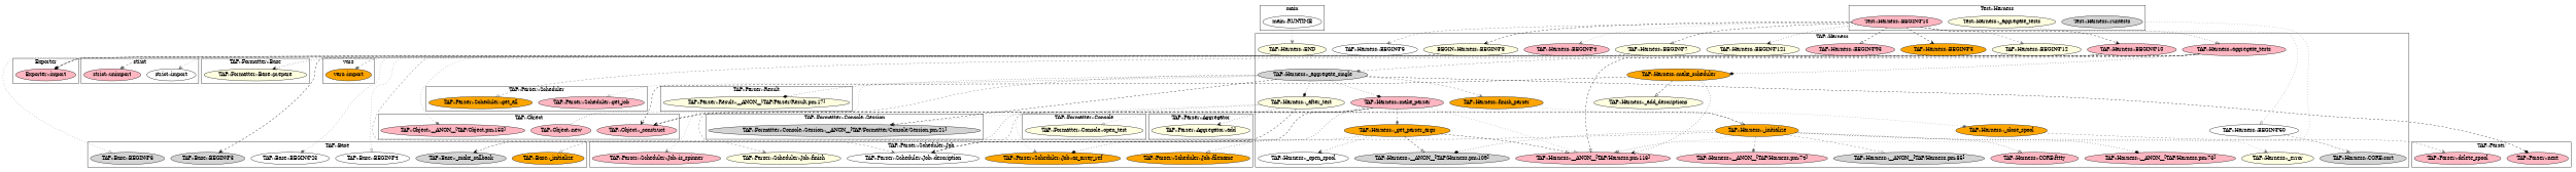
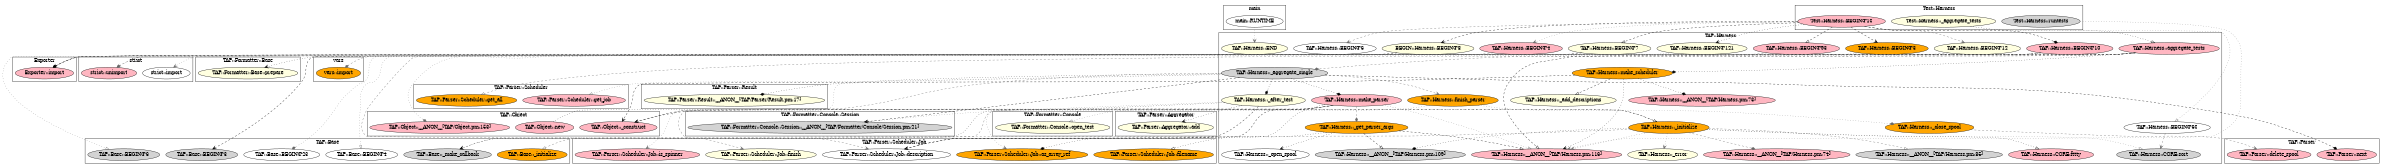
  digraph {
    node [fillcolor=lightpink style=filled]
    edge [arrowhead=vee color=gray40 style=dotted]
    "vars::import" [fillcolor=orange]
    "TAP::Parser::Scheduler::get_job"
    "TAP::Parser::Scheduler::get_all" [fillcolor=orange]
    "strict::import" [fillcolor=white]
    "strict::unimport"
    "TAP::Formatter::Console::open_test" [fillcolor=lightyellow]
    "TAP::Object::_construct"
    "TAP::Object::new"
    "TAP::Object::__ANON__[TAP/Object.pm:153]"
    "TAP::Formatter::Console::Session::__ANON__[TAP/Formatter/Console/Session.pm:21]" [fillcolor=lightgrey]
    "Test::Harness::BEGIN@10"
    "Test::Harness::runtests" [fillcolor=lightgrey]
    "Test::Harness::_aggregate_tests" [fillcolor=lightyellow]
    "Exporter::import"
    "TAP::Parser::Aggregator::add" [fillcolor=lightyellow]
    "TAP::Formatter::Base::prepare" [fillcolor=lightyellow]
    "main::RUNTIME" [fillcolor=white]
    "TAP::Base::BEGIN@3" [fillcolor=lightgrey]
    "TAP::Base::_make_callback" [fillcolor=lightgrey]
    "TAP::Base::BEGIN@4" [fillcolor=white]
    "TAP::Base::BEGIN@23" [fillcolor=white]
    "TAP::Base::BEGIN@6" [fillcolor=lightgrey]
    "TAP::Base::_initialize" [fillcolor=orange]
    "TAP::Parser::Result::__ANON__[TAP/Parser/Result.pm:17]" [fillcolor=lightyellow]
    "TAP::Parser::Scheduler::Job::finish" [fillcolor=lightyellow]
    "TAP::Parser::Scheduler::Job::filename" [fillcolor=orange]
    "TAP::Parser::Scheduler::Job::description" [fillcolor=white]
    "TAP::Parser::Scheduler::Job::is_spinner"
    "TAP::Parser::Scheduler::Job::as_array_ref" [fillcolor=orange]
    "TAP::Parser::delete_spool"
    "TAP::Parser::next"
    "TAP::Harness::BEGIN@12" [fillcolor=lightyellow]
    "TAP::Harness::END" [fillcolor=lightyellow]
    "TAP::Harness::BEGIN@4"
    "TAP::Harness::BEGIN@60" [fillcolor=white]
    "TAP::Harness::BEGIN@3" [fillcolor=orange]
    "TAP::Harness::make_parser"
    "TAP::Harness::BEGIN@7" [fillcolor=lightyellow]
    "TAP::Harness::CORE:sort" [fillcolor=lightgrey]
    "TAP::Harness::_error" [fillcolor=lightyellow]
    n41 [fillcolor=lightyellow label="BEGIN::Harness::BEGIN@8"]
    "TAP::Harness::BEGIN@6" [fillcolor=white]
    "TAP::Harness::_initialize" [fillcolor=orange]
    "TAP::Harness::__ANON__[TAP/Harness.pm:74]"
    "TAP::Harness::_add_descriptions" [fillcolor=lightyellow]
    "TAP::Harness::__ANON__[TAP/Harness.pm:85]" [fillcolor=lightgrey]
    "TAP::Harness::_close_spool" [fillcolor=orange]
    "TAP::Harness::BEGIN@93"
    "TAP::Harness::__ANON__[TAP/Harness.pm:116]"
    "TAP::Harness::aggregate_tests"
    "TAP::Harness::__ANON__[TAP/Harness.pm:109]" [fillcolor=lightgrey]
    "TAP::Harness::BEGIN@10"
    "TAP::Harness::CORE:fttty"
    "TAP::Harness::finish_parser" [fillcolor=orange]
    "TAP::Harness::__ANON__[TAP/Harness.pm:73]"
    "TAP::Harness::make_scheduler" [fillcolor=orange]
    "TAP::Harness::_after_test" [fillcolor=lightyellow]
    "TAP::Harness::_aggregate_single" [fillcolor=lightgrey]
    "TAP::Harness::_open_spool" [fillcolor=white]
    "TAP::Harness::BEGIN@121" [fillcolor=lightyellow]
    "TAP::Harness::_get_parser_args" [fillcolor=orange]
    subgraph cluster_1 {
      label=vars
      "vars::import"
    }
    subgraph cluster_2 {
      label="TAP::Parser::Scheduler"
      "TAP::Parser::Scheduler::get_job"
      "TAP::Parser::Scheduler::get_all"
    }
    subgraph cluster_3 {
      label="strict"
      "strict::import"
      "strict::unimport"
    }
    subgraph cluster_4 {
      label="TAP::Formatter::Console"
      "TAP::Formatter::Console::open_test"
    }
    subgraph cluster_5 {
      label="TAP::Object"
      "TAP::Object::_construct"
      "TAP::Object::new"
      "TAP::Object::__ANON__[TAP/Object.pm:153]"
    }
    subgraph cluster_6 {
      label="TAP::Formatter::Console::Session"
      "TAP::Formatter::Console::Session::__ANON__[TAP/Formatter/Console/Session.pm:21]"
    }
    subgraph cluster_7 {
      label="Test::Harness"
      "Test::Harness::BEGIN@10"
      "Test::Harness::runtests"
      "Test::Harness::_aggregate_tests"
    }
    subgraph cluster_8 {
      label=Exporter
      "Exporter::import"
    }
    subgraph cluster_9 {
      label="TAP::Parser::Aggregator"
      "TAP::Parser::Aggregator::add"
    }
    subgraph cluster_10 {
      label="TAP::Formatter::Base"
      "TAP::Formatter::Base::prepare"
    }
    subgraph cluster_11 {
      label=main
      "main::RUNTIME"
    }
    subgraph cluster_12 {
      label="TAP::Base"
      "TAP::Base::BEGIN@3"
      "TAP::Base::_make_callback"
      "TAP::Base::BEGIN@4"
      "TAP::Base::BEGIN@23"
      "TAP::Base::BEGIN@6"
      "TAP::Base::_initialize"
    }
    subgraph cluster_13 {
      label="TAP::Parser::Result"
      "TAP::Parser::Result::__ANON__[TAP/Parser/Result.pm:17]"
    }
    subgraph cluster_14 {
      label="TAP::Parser::Scheduler::Job"
      "TAP::Parser::Scheduler::Job::finish"
      "TAP::Parser::Scheduler::Job::filename"
      "TAP::Parser::Scheduler::Job::description"
      "TAP::Parser::Scheduler::Job::is_spinner"
      "TAP::Parser::Scheduler::Job::as_array_ref"
    }
    subgraph cluster_15 {
      label="TAP::Parser"
      "TAP::Parser::delete_spool"
      "TAP::Parser::next"
    }
    subgraph cluster_16 {
      label="TAP::Harness"
      "TAP::Harness::BEGIN@12"
      "TAP::Harness::END"
      "TAP::Harness::BEGIN@4"
      "TAP::Harness::BEGIN@60"
      "TAP::Harness::BEGIN@3"
      "TAP::Harness::make_parser"
      "TAP::Harness::BEGIN@7"
      "TAP::Harness::CORE:sort"
      "TAP::Harness::_error"
      n41
      "TAP::Harness::BEGIN@6"
      "TAP::Harness::_initialize"
      "TAP::Harness::__ANON__[TAP/Harness.pm:74]"
      "TAP::Harness::_add_descriptions"
      "TAP::Harness::__ANON__[TAP/Harness.pm:85]"
      "TAP::Harness::_close_spool"
      "TAP::Harness::BEGIN@93"
      "TAP::Harness::__ANON__[TAP/Harness.pm:116]"
      "TAP::Harness::aggregate_tests"
      "TAP::Harness::__ANON__[TAP/Harness.pm:109]"
      "TAP::Harness::BEGIN@10"
      "TAP::Harness::CORE:fttty"
      "TAP::Harness::finish_parser"
      "TAP::Harness::__ANON__[TAP/Harness.pm:73]"
      "TAP::Harness::make_scheduler"
      "TAP::Harness::_after_test"
      "TAP::Harness::_aggregate_single"
      "TAP::Harness::_open_spool"
      "TAP::Harness::BEGIN@121"
      "TAP::Harness::_get_parser_args"
    }
    "TAP::Object::new" -> "TAP::Harness::_initialize" [arrowhead=onormal color=black]
    "Test::Harness::BEGIN@10" -> "TAP::Harness::BEGIN@12" [style=dashed]
    "Test::Harness::BEGIN@10" -> "TAP::Harness::BEGIN@4"
    "Test::Harness::BEGIN@10" -> "TAP::Harness::BEGIN@60" [arrowhead=onormal]
    "Test::Harness::BEGIN@10" -> "TAP::Harness::BEGIN@3" [color=black style=dashed]
    "Test::Harness::BEGIN@10" -> "TAP::Harness::BEGIN@7" [arrowhead=onormal color=black style=dashed]
    "Test::Harness::BEGIN@10" -> n41 [color=black style=dashed]
    "Test::Harness::BEGIN@10" -> "TAP::Harness::BEGIN@6" [style=dashed]
    "Test::Harness::BEGIN@10" -> "TAP::Harness::BEGIN@93" [arrowhead=onormal color=black style=dashed]
-   "Test::Harness::BEGIN@10" -> "TAP::Harness::BEGIN@10" [color=black style=dashed]
+   "Test::Harness::BEGIN@10" -> "TAP::Harness::BEGIN@10" [arrowhead=diamond color=black style=dashed]
    "Test::Harness::BEGIN@10" -> "TAP::Harness::BEGIN@121" [color=black]
    "Test::Harness::runtests" -> "TAP::Harness::__ANON__[TAP/Harness.pm:116]"
    "Test::Harness::_aggregate_tests" -> "TAP::Harness::aggregate_tests" [arrowhead=onormal color=black]
    "main::RUNTIME" -> "TAP::Harness::END"
    "TAP::Harness::BEGIN@12" -> "vars::import" [arrowhead=diamond style=dashed]
    "TAP::Harness::BEGIN@4" -> "Exporter::import" [arrowhead=diamond style=dashed]
    "TAP::Harness::BEGIN@60" -> "TAP::Harness::CORE:sort" [style=dashed]
    "TAP::Harness::BEGIN@3" -> "strict::import"
    "TAP::Harness::make_parser" -> "TAP::Formatter::Console::open_test" [arrowhead=onormal]
    "TAP::Harness::make_parser" -> "TAP::Object::_construct" [arrowhead=onormal color=black style=dashed]
    "TAP::Harness::make_parser" -> "TAP::Base::_make_callback" [style=dashed]
    "TAP::Harness::make_parser" -> "TAP::Parser::Scheduler::Job::description" [color=black style=dashed]
    "TAP::Harness::make_parser" -> "TAP::Parser::Scheduler::Job::as_array_ref" [arrowhead=diamond color=black]
    "TAP::Harness::make_parser" -> "TAP::Harness::__ANON__[TAP/Harness.pm:116]" [arrowhead=onormal]
    "TAP::Harness::make_parser" -> "TAP::Harness::_get_parser_args" [arrowhead=diamond style=dashed]
    "TAP::Harness::BEGIN@7" -> "Exporter::import" [arrowhead=diamond color=black style=dashed]
    n41 -> "Exporter::import" [color=black style=dashed]
    "TAP::Harness::_initialize" -> "TAP::Object::_construct" [color=black style=dashed]
    "TAP::Harness::_initialize" -> "TAP::Base::_initialize" [arrowhead=onormal style=dashed]
    "TAP::Harness::_initialize" -> "TAP::Harness::CORE:sort" [arrowhead=onormal]
    "TAP::Harness::_initialize" -> "TAP::Harness::_error"
    "TAP::Harness::_initialize" -> "TAP::Harness::__ANON__[TAP/Harness.pm:74]" [arrowhead=diamond style=dashed]
    "TAP::Harness::_initialize" -> "TAP::Harness::__ANON__[TAP/Harness.pm:85]" [arrowhead=onormal style=dashed]
    "TAP::Harness::_initialize" -> "TAP::Harness::__ANON__[TAP/Harness.pm:116]"
    "TAP::Harness::_initialize" -> "TAP::Harness::__ANON__[TAP/Harness.pm:109]" [arrowhead=diamond color=black]
    "TAP::Harness::_initialize" -> "TAP::Harness::CORE:fttty" [arrowhead=onormal color=black]
-   "TAP::Harness::_initialize" -> "TAP::Harness::__ANON__[TAP/Harness.pm:73]" [arrowhead=diamond color=black]
+   "TAP::Harness::make_scheduler" -> "TAP::Harness::__ANON__[TAP/Harness.pm:73]" [arrowhead=diamond color=black]
    "TAP::Harness::_close_spool" -> "TAP::Parser::delete_spool" [style=dashed]
    "TAP::Harness::BEGIN@93" -> "strict::unimport" [arrowhead=diamond style=dashed]
    "TAP::Harness::aggregate_tests" -> "TAP::Parser::Scheduler::get_all" [arrowhead=onormal style=dashed]
    "TAP::Harness::aggregate_tests" -> "TAP::Object::__ANON__[TAP/Object.pm:153]" [arrowhead=diamond]
    "TAP::Harness::aggregate_tests" -> "TAP::Formatter::Base::prepare" [color=black]
    "TAP::Harness::aggregate_tests" -> "TAP::Parser::Scheduler::Job::description" [style=dashed]
    "TAP::Harness::aggregate_tests" -> "TAP::Harness::__ANON__[TAP/Harness.pm:116]" [arrowhead=onormal color=black style=dashed]
    "TAP::Harness::aggregate_tests" -> "TAP::Harness::make_scheduler" [arrowhead=diamond color=black]
    "TAP::Harness::aggregate_tests" -> "TAP::Harness::_aggregate_single" [arrowhead=diamond style=dashed]
    "TAP::Harness::BEGIN@10" -> "TAP::Base::BEGIN@3" [color=black style=dashed]
    "TAP::Harness::BEGIN@10" -> "TAP::Base::BEGIN@4" [arrowhead=onormal]
    "TAP::Harness::BEGIN@10" -> "TAP::Base::BEGIN@23" [arrowhead=diamond]
    "TAP::Harness::BEGIN@10" -> "TAP::Base::BEGIN@6" [arrowhead=onormal]
    "TAP::Harness::finish_parser" -> "TAP::Formatter::Console::Session::__ANON__[TAP/Formatter/Console/Session.pm:21]" [arrowhead=diamond]
    "TAP::Harness::finish_parser" -> "TAP::Harness::_close_spool" [arrowhead=diamond]
    "TAP::Harness::make_scheduler" -> "TAP::Object::_construct" [color=black style=dashed]
    "TAP::Harness::make_scheduler" -> "TAP::Harness::_add_descriptions" [arrowhead=onormal color=black style=dashed]
    "TAP::Harness::make_scheduler" -> "TAP::Harness::__ANON__[TAP/Harness.pm:116]" [color=black]
    "TAP::Harness::_after_test" -> "TAP::Parser::Aggregator::add" [color=black]
    "TAP::Harness::_after_test" -> "TAP::Base::_make_callback" [color=black]
    "TAP::Harness::_after_test" -> "TAP::Parser::Scheduler::Job::description" [arrowhead=onormal color=black style=dashed]
    "TAP::Harness::_after_test" -> "TAP::Parser::Scheduler::Job::as_array_ref"
    "TAP::Harness::_aggregate_single" -> "TAP::Parser::Scheduler::get_job" [arrowhead=onormal]
    "TAP::Harness::_aggregate_single" -> "TAP::Formatter::Console::Session::__ANON__[TAP/Formatter/Console/Session.pm:21]" [color=black style=dashed]
    "TAP::Harness::_aggregate_single" -> "TAP::Parser::Result::__ANON__[TAP/Parser/Result.pm:17]" [arrowhead=diamond color=black]
    "TAP::Harness::_aggregate_single" -> "TAP::Parser::Scheduler::Job::finish" [style=dashed]
    "TAP::Harness::_aggregate_single" -> "TAP::Parser::Scheduler::Job::is_spinner"
    "TAP::Harness::_aggregate_single" -> "TAP::Parser::next" [arrowhead=diamond color=black style=dashed]
    "TAP::Harness::_aggregate_single" -> "TAP::Harness::make_parser" [arrowhead=diamond color=black]
    "TAP::Harness::_aggregate_single" -> "TAP::Harness::finish_parser" [style=dashed]
    "TAP::Harness::_aggregate_single" -> "TAP::Harness::_after_test" [arrowhead=diamond color=black]
    "TAP::Harness::BEGIN@121" -> "strict::unimport"
    "TAP::Harness::_get_parser_args" -> "TAP::Parser::Scheduler::Job::filename" [arrowhead=onormal color=black]
    "TAP::Harness::_get_parser_args" -> "TAP::Harness::__ANON__[TAP/Harness.pm:116]" [arrowhead=onormal color=black style=dashed]
    "TAP::Harness::_get_parser_args" -> "TAP::Harness::__ANON__[TAP/Harness.pm:109]" [arrowhead=onormal color=black style=dashed]
    "TAP::Harness::_get_parser_args" -> "TAP::Harness::_open_spool" [color=black]
  }
